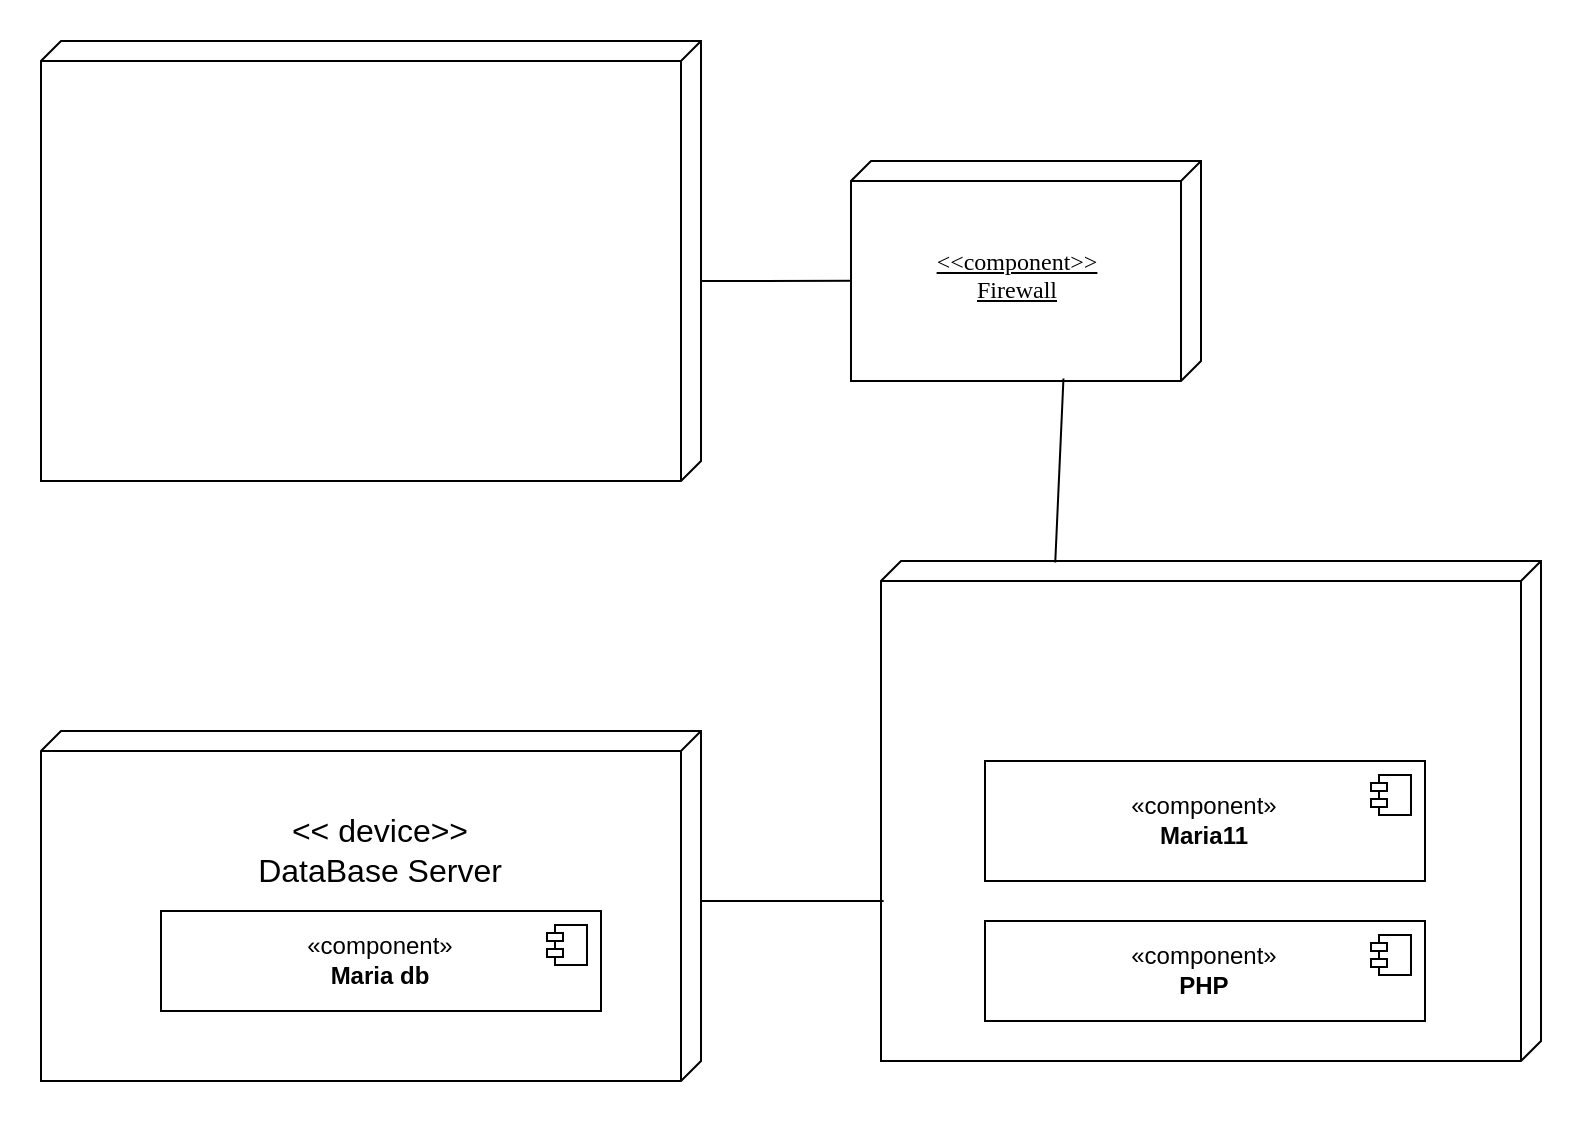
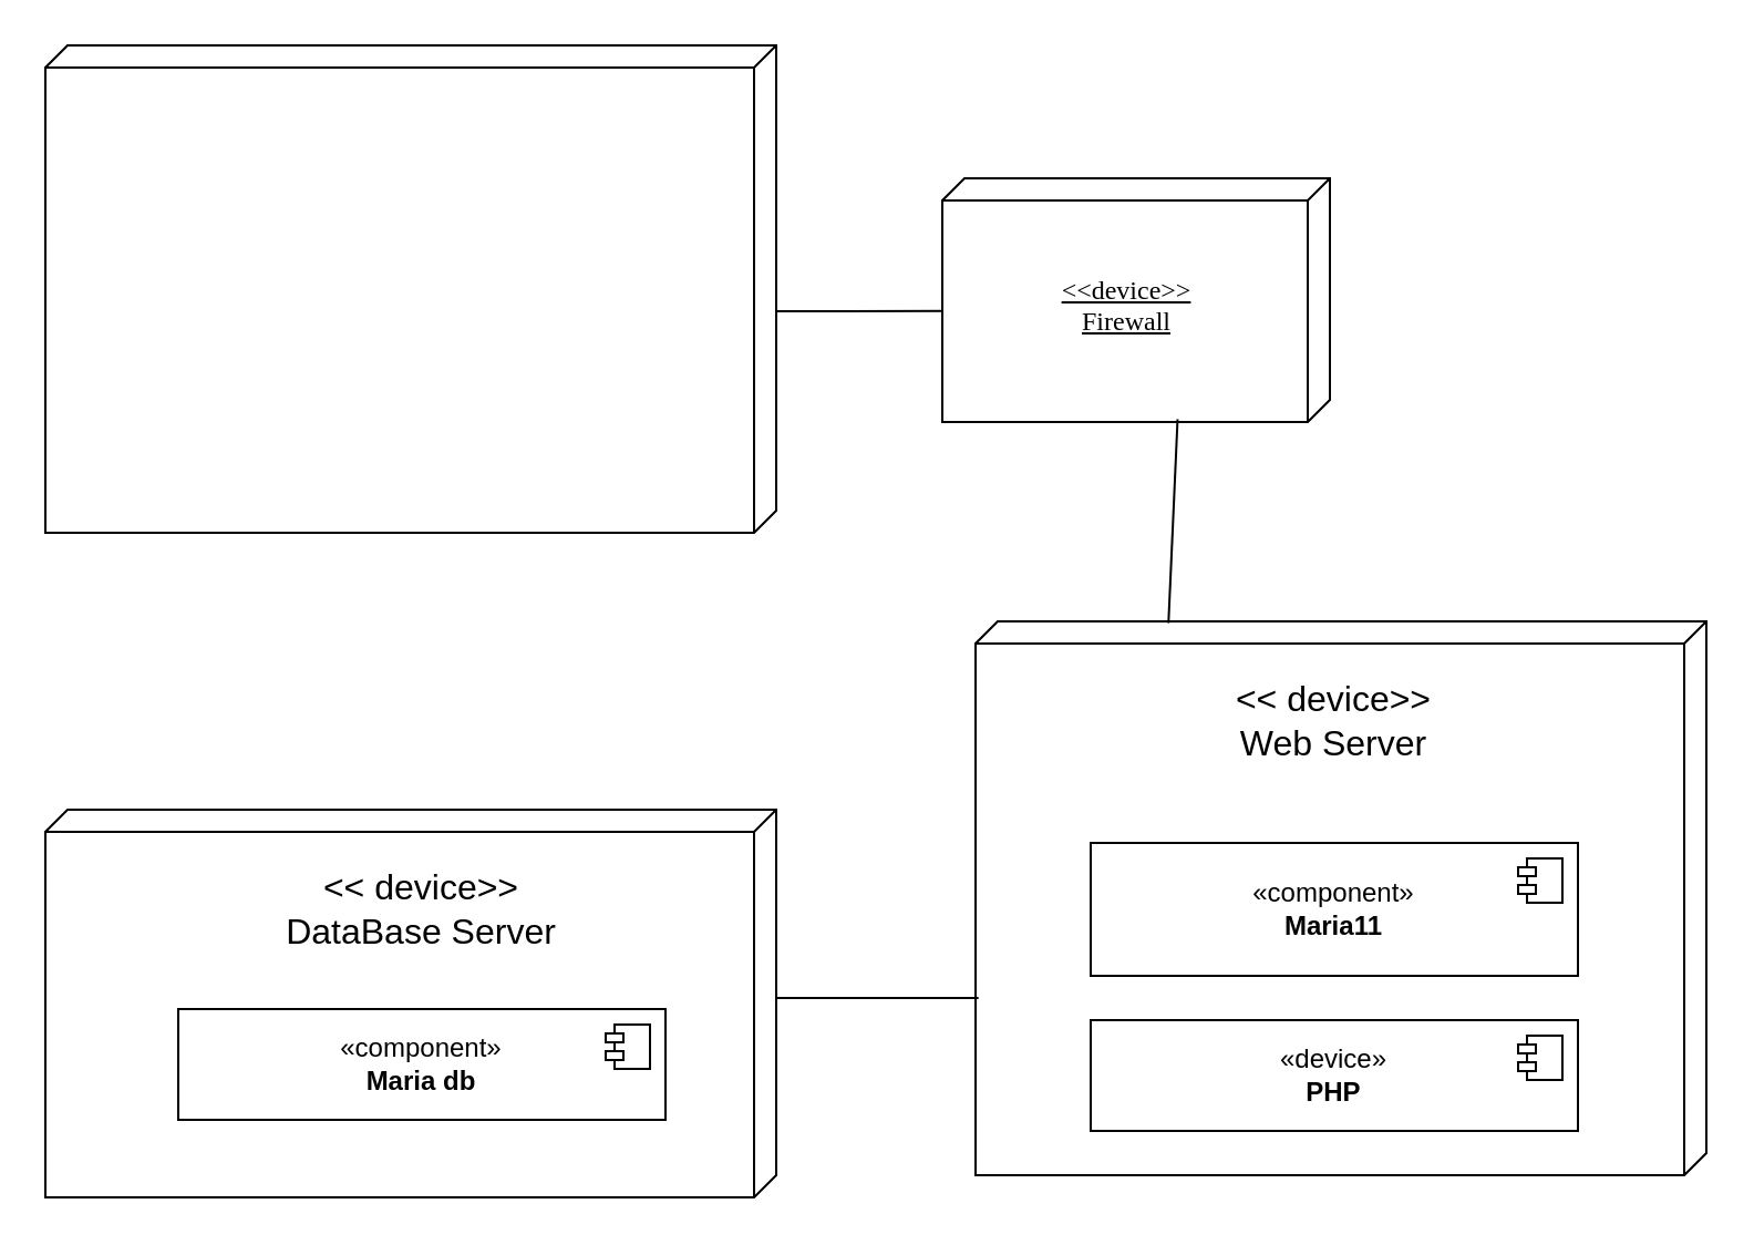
  <mxCell id="0" />
  <mxCell id="1" parent="0" />
  <mxCell id="2" value="" style="verticalAlign=top;align=left;spacingTop=8;spacingLeft=2;spacingRight=12;shape=cube;size=10;direction=south;fontStyle=4;html=1;rounded=0;shadow=0;comic=0;labelBackgroundColor=none;strokeWidth=1;fontFamily=Verdana;fontSize=12" vertex="1" parent="1"><mxGeometry x="440" y="280" width="330" height="250" as="geometry" /></mxCell>
  <mxCell id="3" value="" style="verticalAlign=top;align=left;spacingTop=8;spacingLeft=2;spacingRight=12;shape=cube;size=10;direction=south;fontStyle=4;html=1;rounded=0;shadow=0;comic=0;labelBackgroundColor=none;strokeWidth=1;fontFamily=Verdana;fontSize=12" vertex="1" parent="1"><mxGeometry x="20" y="20" width="330" height="220" as="geometry" /></mxCell>
  <mxCell id="4" value="" style="endArrow=none;html=1;rounded=0;fontSize=12;startSize=8;endSize=8;curved=1;entryX=0.545;entryY=1.004;entryDx=0;entryDy=0;entryPerimeter=0;" edge="1" parent="1"><mxGeometry width="50" height="50" relative="1" as="geometry"><mxPoint x="350" y="140" as="sourcePoint" /><mxPoint x="428.68" y="139.9" as="targetPoint" /></mxGeometry></mxCell>
+ <mxCell id="5" value="&amp;lt;&amp;lt; device&amp;gt;&amp;gt;&lt;div&gt;Web Server&lt;/div&gt;" style="text;strokeColor=none;fillColor=none;html=1;align=center;verticalAlign=middle;whiteSpace=wrap;rounded=0;fontSize=16;" vertex="1" parent="1"><mxGeometry x="542" y="310" width="120" height="30" as="geometry" /></mxCell>
  <mxCell id="6" value="«component»&lt;br&gt;&lt;b&gt;Maria11&lt;/b&gt;" style="html=1;dropTarget=0;whiteSpace=wrap;" vertex="1" parent="1"><mxGeometry x="492" y="380" width="220" height="60" as="geometry" /></mxCell>
  <mxCell id="7" value="" style="shape=module;jettyWidth=8;jettyHeight=4;" vertex="1" parent="6"><mxGeometry x="1" width="20" height="20" relative="1" as="geometry"><mxPoint x="-27" y="7" as="offset" /></mxGeometry></mxCell>
  <mxCell id="8" value="" style="verticalAlign=top;align=left;spacingTop=8;spacingLeft=2;spacingRight=12;shape=cube;size=10;direction=south;fontStyle=4;html=1;rounded=0;shadow=0;comic=0;labelBackgroundColor=none;strokeWidth=1;fontFamily=Verdana;fontSize=12" vertex="1" parent="1"><mxGeometry x="20" y="365" width="330" height="175" as="geometry" /></mxCell>
- <mxCell id="9" value="&amp;lt;&amp;lt; device&amp;gt;&amp;gt;&lt;div&gt;DataBase Server&lt;/div&gt;" style="text;strokeColor=none;fillColor=none;html=1;align=center;verticalAlign=middle;whiteSpace=wrap;rounded=0;fontSize=16;" vertex="1" parent="1"><mxGeometry x="120" y="410" width="140" height="30" as="geometry" /></mxCell>
+ <mxCell id="9" value="&amp;lt;&amp;lt; device&amp;gt;&amp;gt;&lt;div&gt;DataBase Server&lt;/div&gt;" style="text;strokeColor=none;fillColor=none;html=1;align=center;verticalAlign=middle;whiteSpace=wrap;rounded=0;fontSize=16;" vertex="1" parent="1"><mxGeometry x="120" y="395" width="140" height="30" as="geometry" /></mxCell>
  <mxCell id="10" value="«component»&lt;br&gt;&lt;b&gt;Maria db&lt;/b&gt;" style="html=1;dropTarget=0;whiteSpace=wrap;" vertex="1" parent="1"><mxGeometry x="80" y="455" width="220" height="50" as="geometry" /></mxCell>
  <mxCell id="11" value="" style="shape=module;jettyWidth=8;jettyHeight=4;" vertex="1" parent="10"><mxGeometry x="1" width="20" height="20" relative="1" as="geometry"><mxPoint x="-27" y="7" as="offset" /></mxGeometry></mxCell>
- <mxCell id="12" value="&lt;div&gt;&lt;br&gt;&lt;/div&gt;&lt;div&gt;&lt;br&gt;&lt;/div&gt;&amp;lt;&amp;lt;component&amp;gt;&amp;gt;&lt;div&gt;Firewall&lt;/div&gt;" style="verticalAlign=top;align=center;spacingTop=8;spacingLeft=2;spacingRight=12;shape=cube;size=10;direction=south;fontStyle=4;html=1;rounded=0;shadow=0;comic=0;labelBackgroundColor=none;strokeWidth=1;fontFamily=Verdana;fontSize=12" vertex="1" parent="1"><mxGeometry x="425" y="80" width="175" height="110" as="geometry" /></mxCell>
+ <mxCell id="12" value="&lt;div&gt;&lt;br&gt;&lt;/div&gt;&lt;div&gt;&lt;br&gt;&lt;/div&gt;&amp;lt;&amp;lt;device&amp;gt;&amp;gt;&lt;div&gt;Firewall&lt;/div&gt;" style="verticalAlign=top;align=center;spacingTop=8;spacingLeft=2;spacingRight=12;shape=cube;size=10;direction=south;fontStyle=4;html=1;rounded=0;shadow=0;comic=0;labelBackgroundColor=none;strokeWidth=1;fontFamily=Verdana;fontSize=12" vertex="1" parent="1"><mxGeometry x="425" y="80" width="175" height="110" as="geometry" /></mxCell>
  <mxCell id="13" value="" style="endArrow=none;html=1;rounded=0;fontSize=12;startSize=8;endSize=8;curved=1;entryX=0.003;entryY=0.736;entryDx=0;entryDy=0;entryPerimeter=0;exitX=0.989;exitY=0.393;exitDx=0;exitDy=0;exitPerimeter=0;" edge="1" parent="1" source="12" target="2"><mxGeometry width="50" height="50" relative="1" as="geometry"><mxPoint x="536" y="190" as="sourcePoint" /><mxPoint x="694" y="230.9" as="targetPoint" /></mxGeometry></mxCell>
  <mxCell id="14" value="" style="endArrow=none;html=1;rounded=0;fontSize=12;startSize=8;endSize=8;curved=1;entryX=0.68;entryY=0.996;entryDx=0;entryDy=0;entryPerimeter=0;" edge="1" parent="1" target="2"><mxGeometry width="50" height="50" relative="1" as="geometry"><mxPoint x="350" y="450" as="sourcePoint" /><mxPoint x="430" y="450" as="targetPoint" /></mxGeometry></mxCell>
- <mxCell id="15" value="«component»&lt;br&gt;&lt;b&gt;PHP&lt;/b&gt;" style="html=1;dropTarget=0;whiteSpace=wrap;" vertex="1" parent="1"><mxGeometry x="492" y="460" width="220" height="50" as="geometry" /></mxCell>
+ <mxCell id="15" value="«device»&lt;br&gt;&lt;b&gt;PHP&lt;/b&gt;" style="html=1;dropTarget=0;whiteSpace=wrap;" vertex="1" parent="1"><mxGeometry x="492" y="460" width="220" height="50" as="geometry" /></mxCell>
  <mxCell id="16" value="" style="shape=module;jettyWidth=8;jettyHeight=4;" vertex="1" parent="15"><mxGeometry x="1" width="20" height="20" relative="1" as="geometry"><mxPoint x="-27" y="7" as="offset" /></mxGeometry></mxCell>
